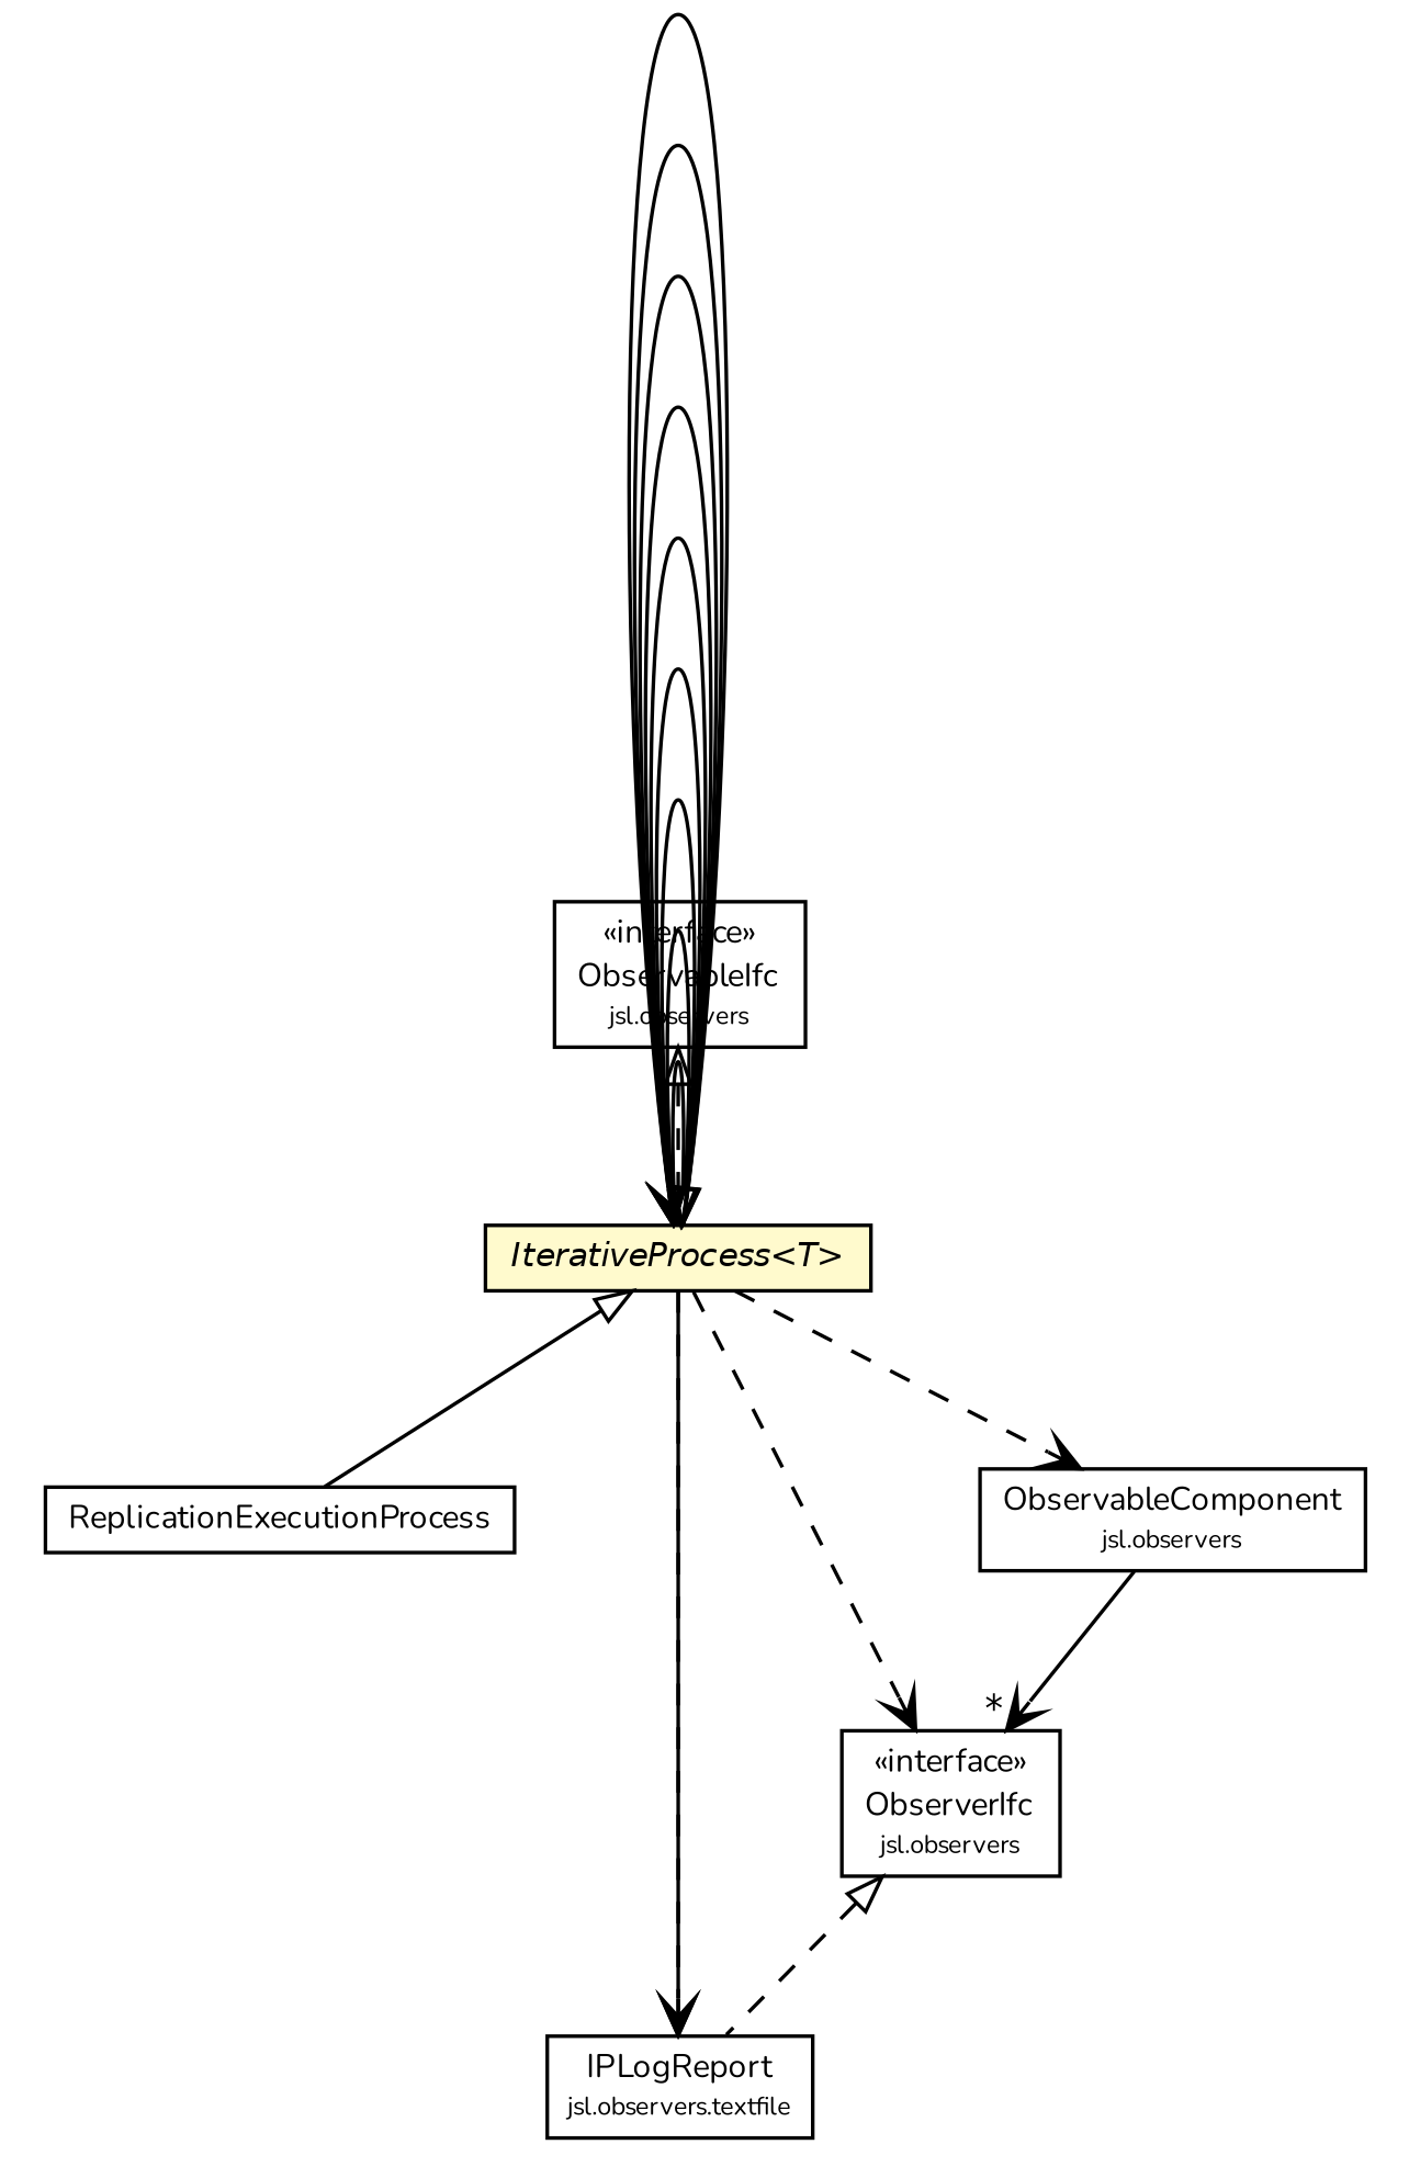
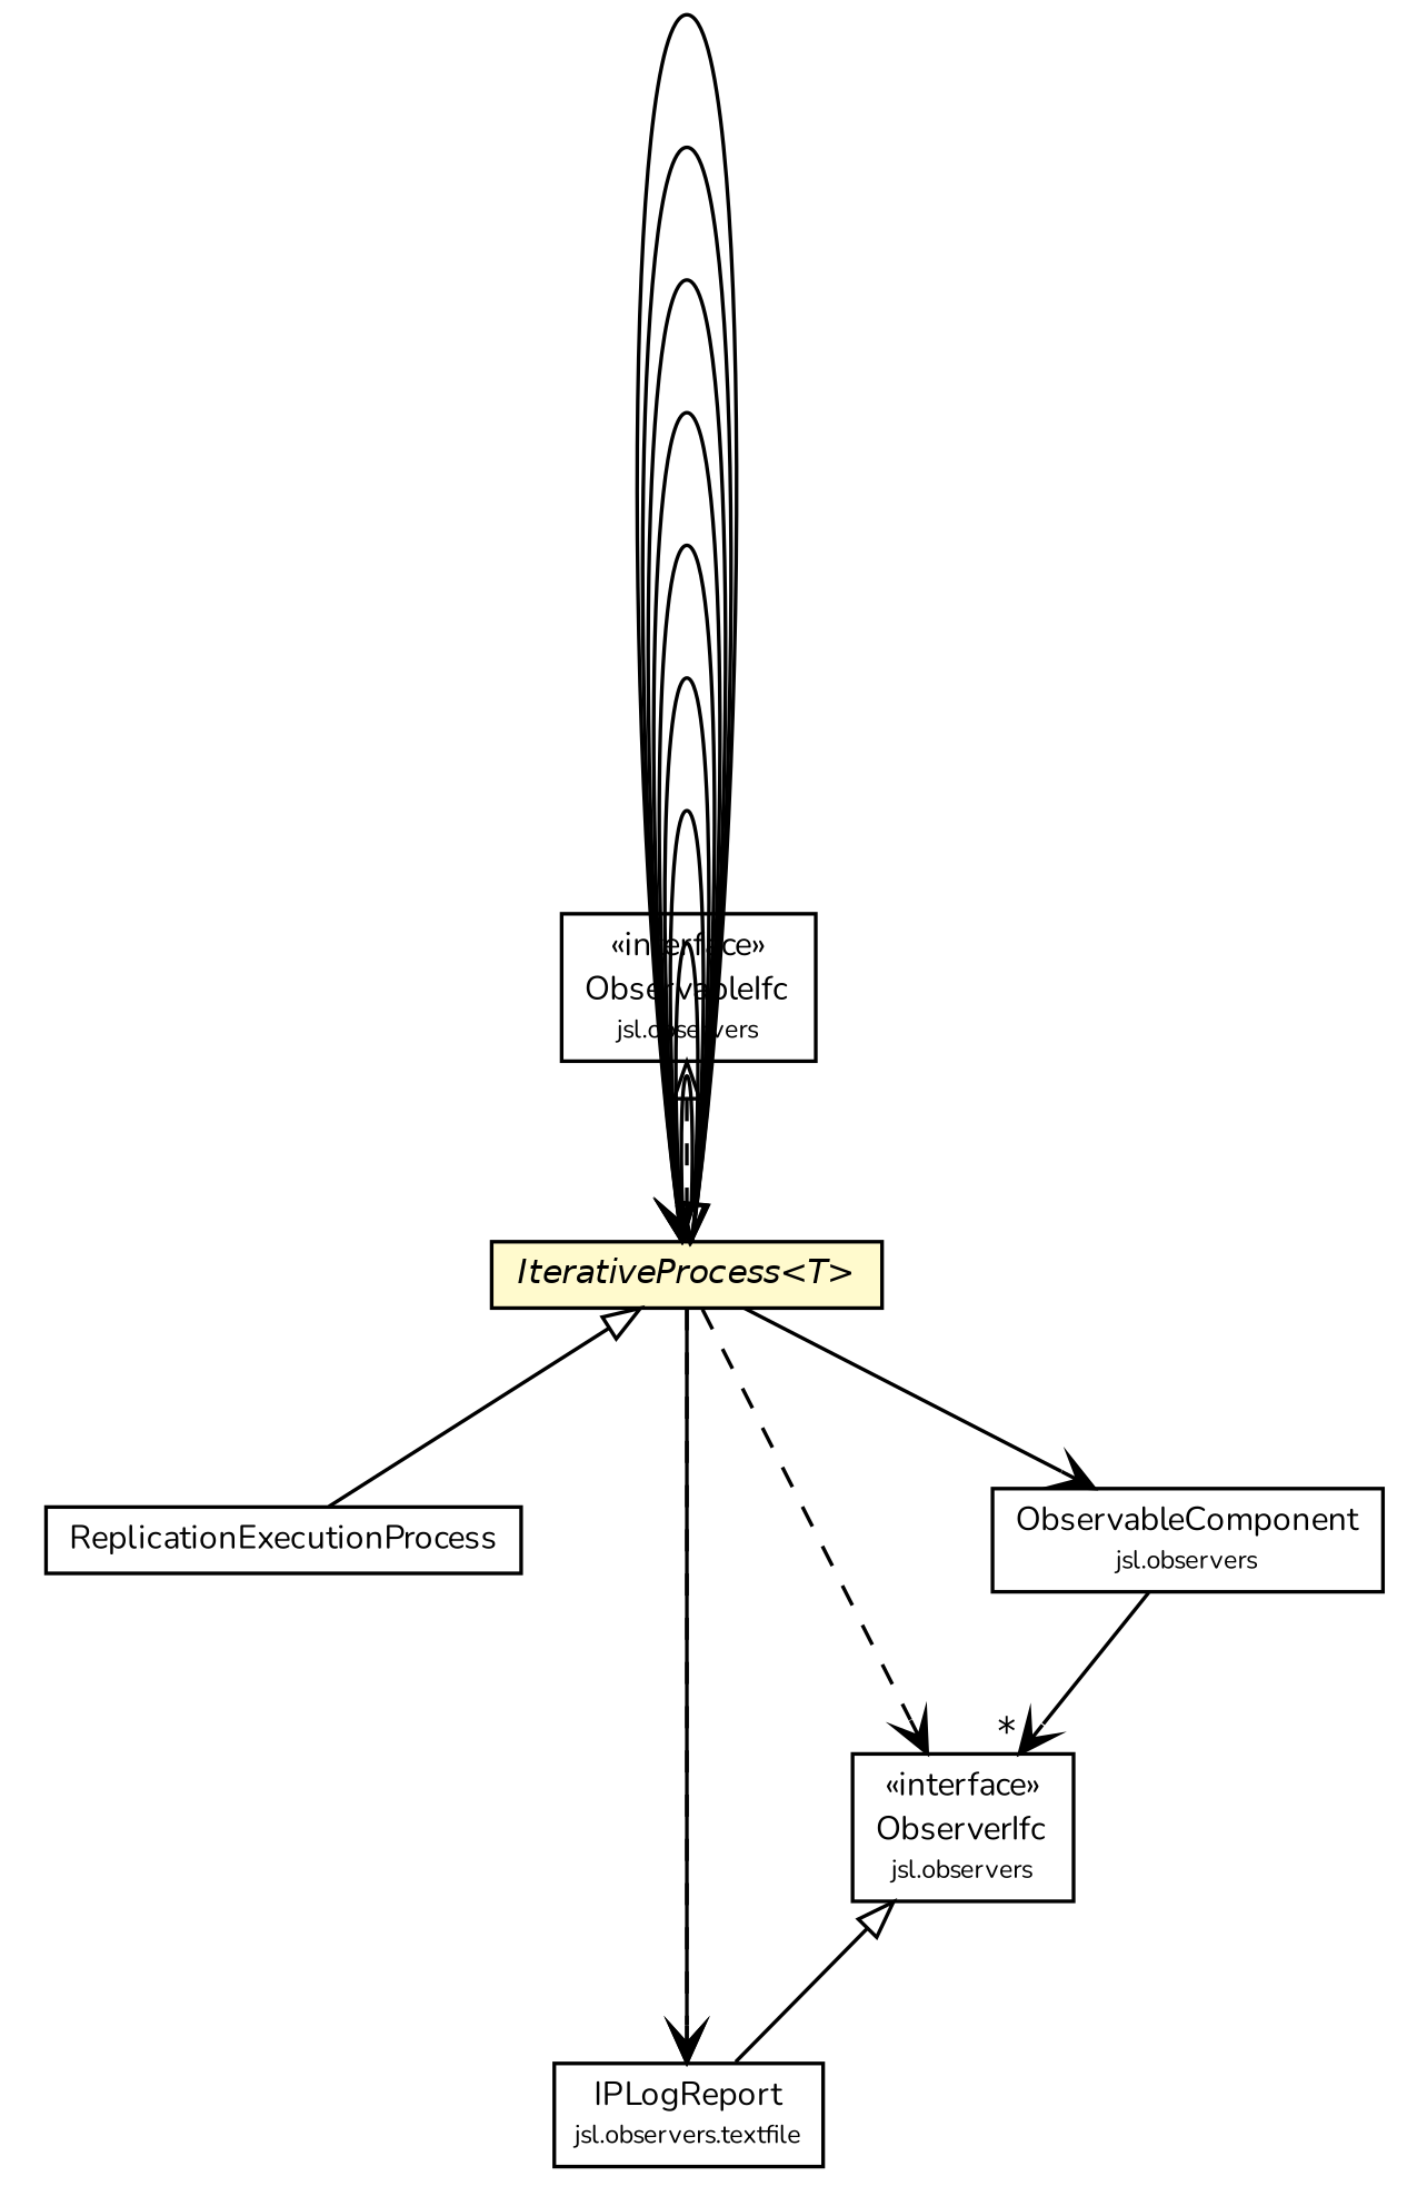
  digraph {
    fontname=Nunito
    nodesep=0.25
    ranksep=0.5
    node [fontcolor=black fontname=Nunito fontsize=9.0 shape=plaintext]
    edge [fontname=Nunito fontsize=10.0 headport=p labelfontname=Helvetica labelfontsize=10 tailport=p arrowhead=open color=black fontcolor=black]
    n1 [label=<<table title="jsl.modeling.Simulation.ReplicationExecutionProcess" border="0" cellborder="1" cellspacing="0" cellpadding="2" port="p" href="./Simulation.ReplicationExecutionProcess.html"> 		<tr><td><table border="0" cellspacing="0" cellpadding="1"> <tr><td align="center" balign="center"> ReplicationExecutionProcess </td></tr> 		</table></td></tr> 		</table>>]
    n2 [label=<<table title="jsl.modeling.IterativeProcess" border="0" cellborder="1" cellspacing="0" cellpadding="2" port="p" bgcolor="lemonChiffon" href="./IterativeProcess.html"> 		<tr><td><table border="0" cellspacing="0" cellpadding="1"> <tr><td align="center" balign="center"><font face="Helvetica-Oblique"> IterativeProcess&lt;T&gt; </font></td></tr> 		</table></td></tr> 		</table>>]
    n3 [label=<<table title="jsl.observers.textfile.IPLogReport" border="0" cellborder="1" cellspacing="0" cellpadding="2" port="p" href="../observers/textfile/IPLogReport.html"> 		<tr><td><table border="0" cellspacing="0" cellpadding="1"> <tr><td align="center" balign="center"> IPLogReport </td></tr> <tr><td align="center" balign="center"><font point-size="7.0"> jsl.observers.textfile </font></td></tr> 		</table></td></tr> 		</table>>]
    n4 [label=<<table title="jsl.observers.ObserverIfc" border="0" cellborder="1" cellspacing="0" cellpadding="2" port="p" href="../observers/ObserverIfc.html"> 		<tr><td><table border="0" cellspacing="0" cellpadding="1"> <tr><td align="center" balign="center"> &#171;interface&#187; </td></tr> <tr><td align="center" balign="center"> ObserverIfc </td></tr> <tr><td align="center" balign="center"><font point-size="7.0"> jsl.observers </font></td></tr> 		</table></td></tr> 		</table>>]
    n5 [label=<<table title="jsl.observers.ObservableComponent" border="0" cellborder="1" cellspacing="0" cellpadding="2" port="p" href="../observers/ObservableComponent.html"> 		<tr><td><table border="0" cellspacing="0" cellpadding="1"> <tr><td align="center" balign="center"> ObservableComponent </td></tr> <tr><td align="center" balign="center"><font point-size="7.0"> jsl.observers </font></td></tr> 		</table></td></tr> 		</table>>]
    n6 [label=<<table title="jsl.observers.ObservableIfc" border="0" cellborder="1" cellspacing="0" cellpadding="2" port="p" href="../observers/ObservableIfc.html"> 		<tr><td><table border="0" cellspacing="0" cellpadding="1"> <tr><td align="center" balign="center"> &#171;interface&#187; </td></tr> <tr><td align="center" balign="center"> ObservableIfc </td></tr> <tr><td align="center" balign="center"><font point-size="7.0"> jsl.observers </font></td></tr> 		</table></td></tr> 		</table>>]
    n2 -> n1 [arrowtail=empty dir=back fontsize=10 arrowhead="" color="" fontcolor=""]
    n2 -> n2 [arrowtail=empty dir=back fontsize=10 arrowhead="" color="" fontcolor=""]
    n2 -> n2 [arrowtail=empty dir=back fontsize=10 arrowhead="" color="" fontcolor=""]
    n2 -> n2 [arrowtail=empty dir=back fontsize=10 arrowhead="" color="" fontcolor=""]
    n2 -> n2 [arrowtail=empty dir=back fontsize=10 arrowhead="" color="" fontcolor=""]
    n2 -> n2
    n2 -> n2
    n2 -> n2
    n2 -> n2
    n2 -> n2
    n2 -> n3
    n2 -> n3 [style=dashed]
    n2 -> n4 [style=dashed]
-   n2 -> n5 [style=dashed]
-   n4 -> n3 [arrowtail=empty dir=back fontsize=10 style=dashed arrowhead="" color="" fontcolor=""]
+   n2 -> n5
+   n4 -> n3 [arrowtail=empty dir=back fontsize=10 style=solid arrowhead="" color="" fontcolor=""]
    n5 -> n4 [headlabel="*"]
    n6 -> n2 [arrowtail=empty dir=back fontsize=10 style=dashed arrowhead="" color="" fontcolor=""]
  }
